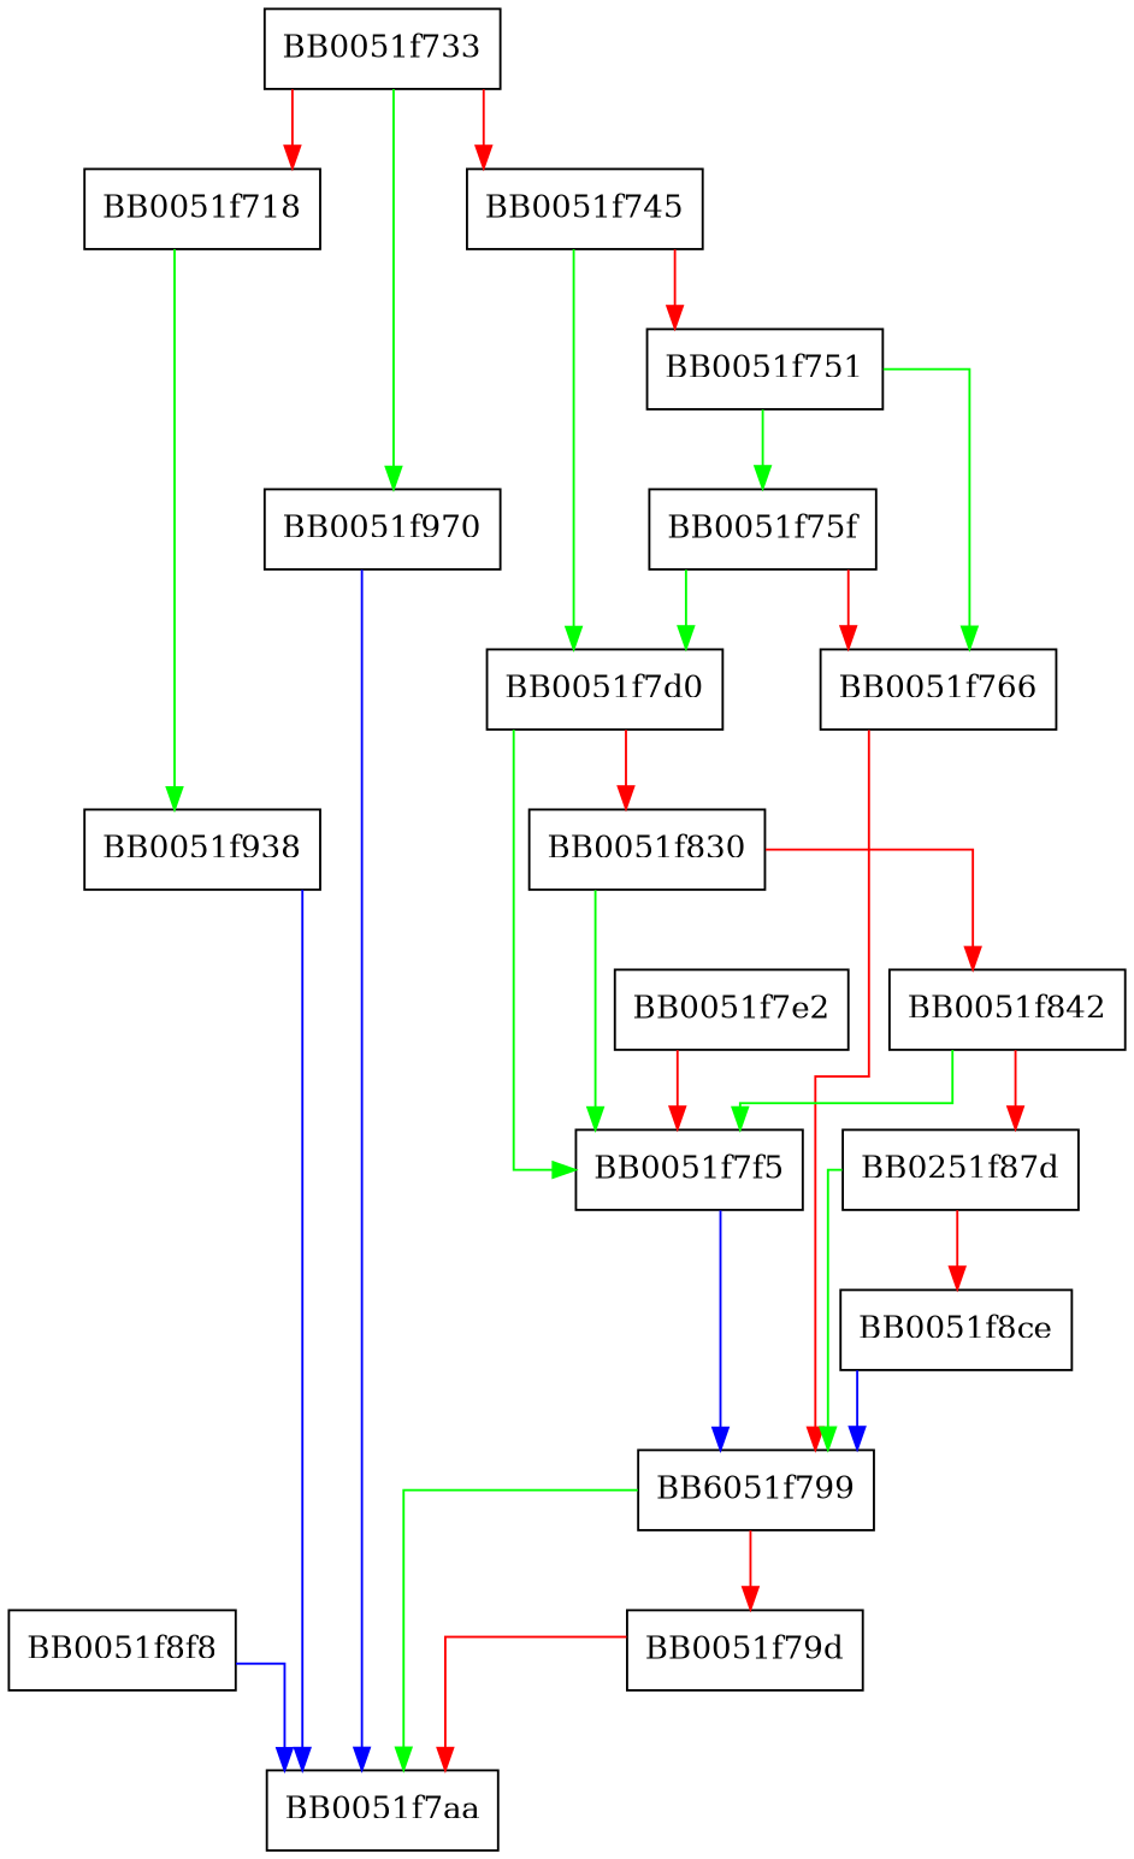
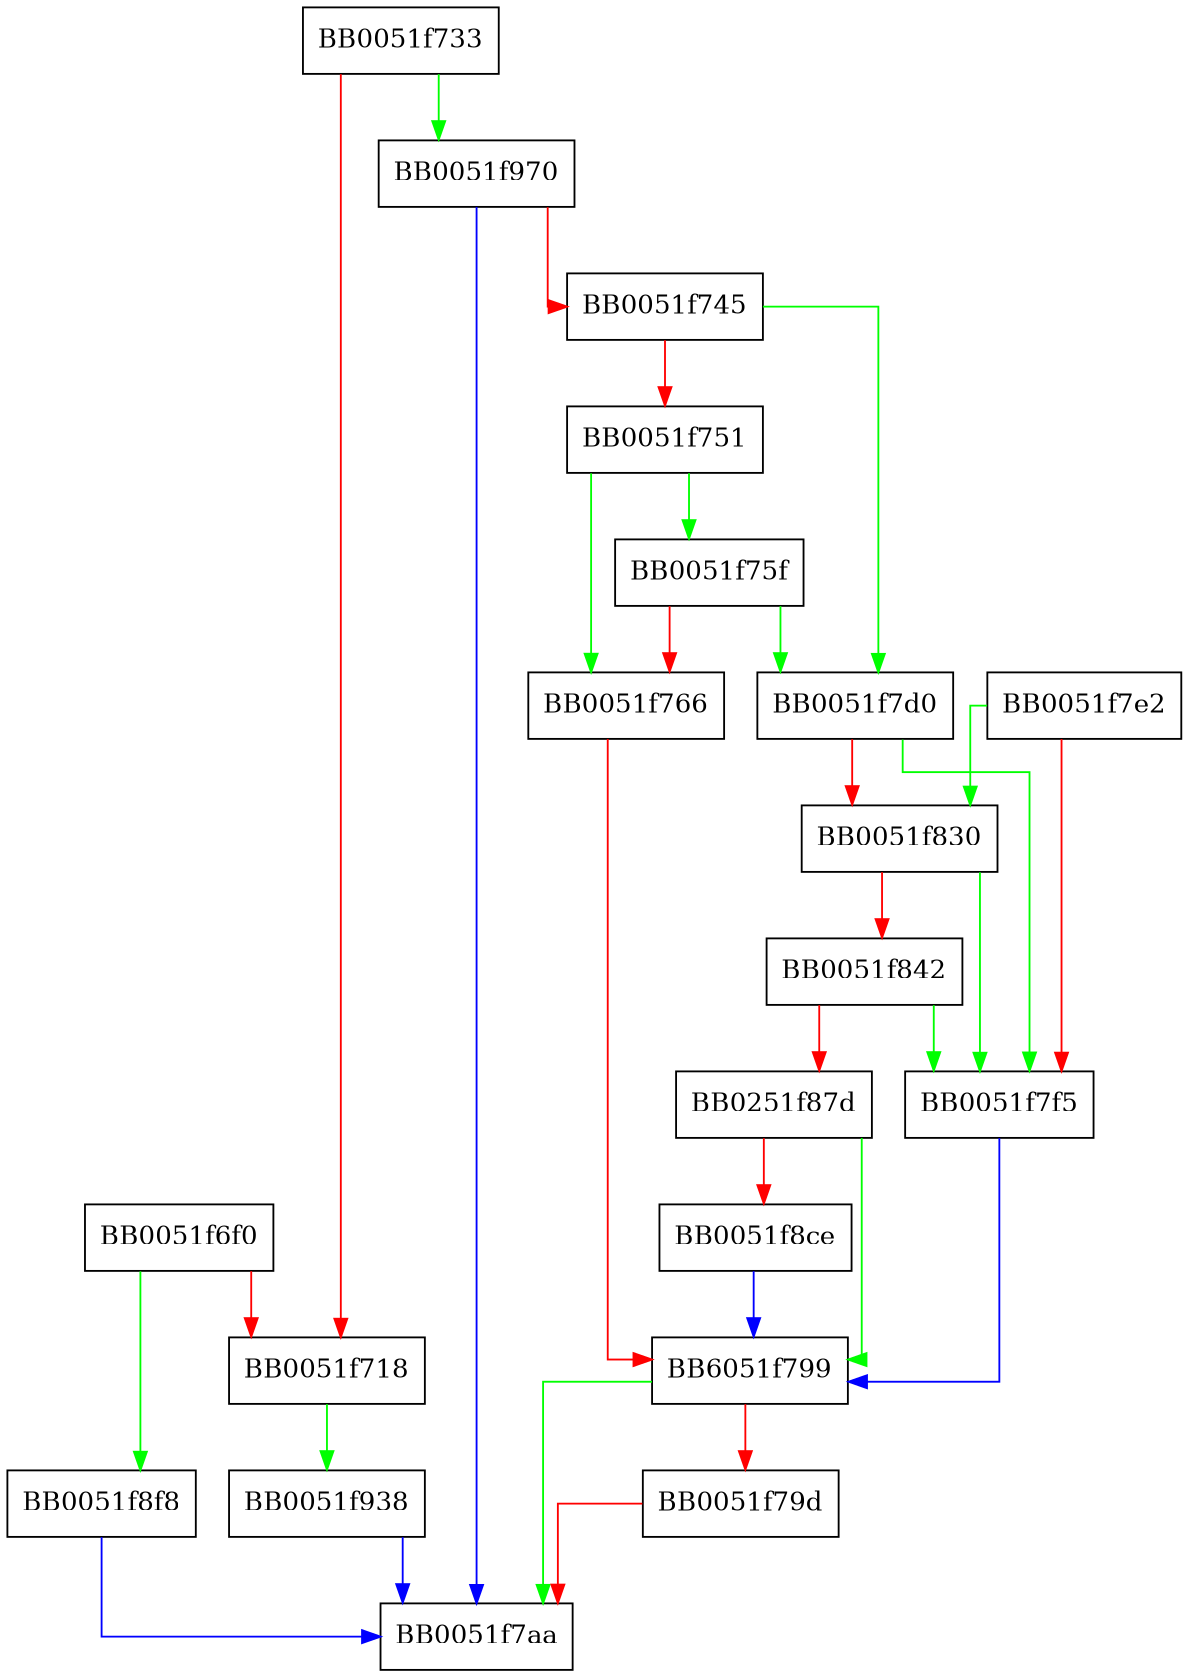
  digraph {
    splines=ortho
    node [shape=box]
    edge [color=green]
+   BB0051f6f0
    BB0051f8f8
    BB0051f718
    BB0051f7aa
    BB0051f938
    BB0051f733
    BB0051f970
    BB0051f745
    BB0051f7d0
    BB0051f751
    n11 [label=BB0051f7f5]
    BB0051f830
    BB0051f766
    BB0051f75f
    n15 [label=BB6051f799]
    BB0051f7e2
    BB0051f79d
    BB0051f842
    n19 [label=BB0251f87d]
    BB0051f8ce
+   BB0051f6f0 -> BB0051f8f8
+   BB0051f6f0 -> BB0051f718 [color=red]
    BB0051f8f8 -> BB0051f7aa [color=blue]
    BB0051f718 -> BB0051f938
    BB0051f938 -> BB0051f7aa [color=blue]
    BB0051f733 -> BB0051f718 [color=red]
    BB0051f733 -> BB0051f970
-   BB0051f733 -> BB0051f745 [color=red]
+   BB0051f970 -> BB0051f745 [color=red]
    BB0051f970 -> BB0051f7aa [color=blue]
    BB0051f745 -> BB0051f7d0
    BB0051f745 -> BB0051f751 [color=red]
    BB0051f7d0 -> n11
    BB0051f7d0 -> BB0051f830 [color=red]
    BB0051f751 -> BB0051f766
    BB0051f751 -> BB0051f75f
    n11 -> n15 [color=blue]
    BB0051f830 -> n11
    BB0051f830 -> BB0051f842 [color=red]
    BB0051f766 -> n15 [color=red]
    BB0051f75f -> BB0051f7d0
    BB0051f75f -> BB0051f766 [color=red]
    n15 -> BB0051f7aa
    n15 -> BB0051f79d [color=red]
    BB0051f7e2 -> n11 [color=red]
+   BB0051f7e2 -> BB0051f830
    BB0051f79d -> BB0051f7aa [color=red]
    BB0051f842 -> n11
    BB0051f842 -> n19 [color=red]
    n19 -> n15
    n19 -> BB0051f8ce [color=red]
    BB0051f8ce -> n15 [color=blue]
  }
